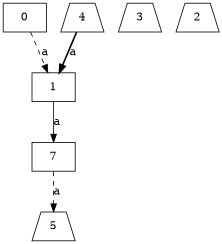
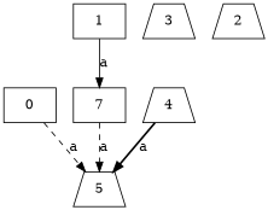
  strict digraph {
    node [shape=trapezium]
    edge [style=dashed]
    0 [shape=box]
    5
    1 [shape=box]
    7 [shape=box]
    3
    2
    4
-   0 -> 1 [label=a]
+   0 -> 5 [label=a]
    1 -> 7 [label=a style=solid]
    7 -> 5 [label=a]
-   4 -> 1 [label=a style=bold]
+   4 -> 5 [label=a style=bold]
  }
